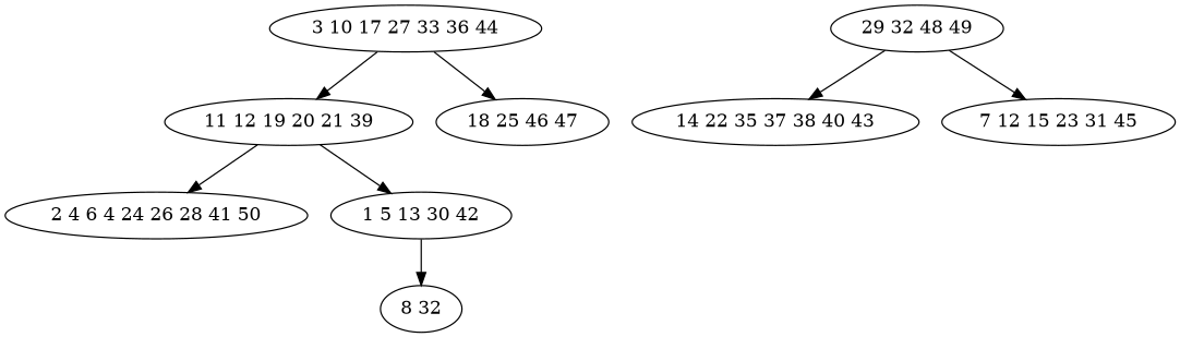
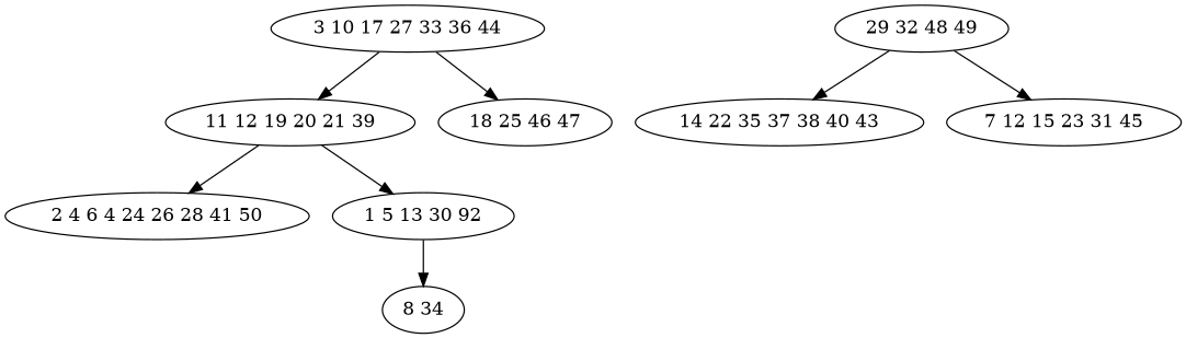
  digraph {
    n1 [label="3 10 17 27 33 36 44"]
    n2 [label="11 12 19 20 21 39"]
    n3 [label="18 25 46 47"]
    n4 [label="2 4 6 4 24 26 28 41 50"]
-   n5 [label="1 5 13 30 42"]
-   n6 [label="8 32"]
+   n5 [label="1 5 13 30 92"]
+   n6 [label="8 34"]
    n7 [label="29 32 48 49"]
    n8 [label="14 22 35 37 38 40 43"]
    n9 [label="7 12 15 23 31 45"]
    n1 -> n2
    n1 -> n3
    n2 -> n4
    n2 -> n5
    n5 -> n6
    n7 -> n8
    n7 -> n9
  }
